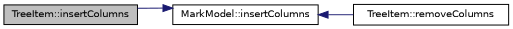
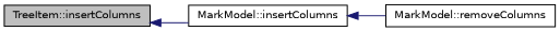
  digraph {
    rankdir=LR
    node [color=black fillcolor=white fontname=Helvetica fontsize=10 shape=record style=filled]
    edge [color=midnightblue dir=back fontname=Helvetica fontsize=10 labelfontname=Helvetica labelfontsize=10 style=solid]
    n1 [fillcolor=grey75 fontcolor=black height=0.2 label="TreeItem::insertColumns" width=0.4]
    n2 [height=0.2 label="MarkModel::insertColumns" width=0.4]
-   n3 [height=0.2 label="TreeItem::removeColumns" width=0.4]
-   n2 -> n1
+   n3 [height=0.2 label="MarkModel::removeColumns" width=0.4]
+   n1 -> n2
    n2 -> n3
  }
